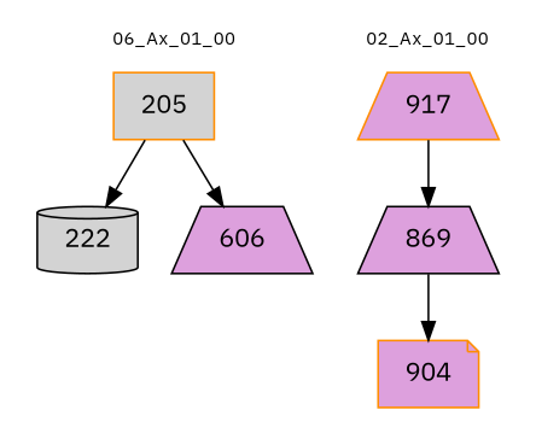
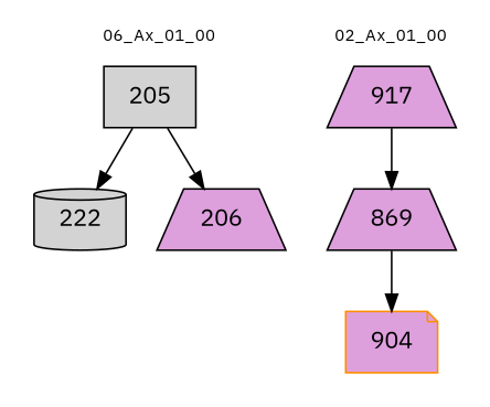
  digraph {
    fontname="IBM Plex Sans"
    node [color=darkorange fillcolor=plum fontname="IBM Plex Sans" shape=trapezium style=filled]
    edge [color=black fontname="IBM Plex Sans"]
-   n1 [fillcolor=lightgrey label=205 shape=box]
+   n1 [color=black fillcolor=lightgrey label=205 shape=box]
    n2 [color=black fillcolor=lightgrey label=222 shape=cylinder]
-   n3 [color=black label=606]
+   n3 [color=black label=206]
    n4 [color=black label=869]
    n5 [label=904 shape=note]
-   n6 [label=917]
+   n6 [color=black label=917]
    subgraph cluster_1 {
      color=white
      fontsize=10
      label="06_Ax_01_00"
      n1
      n2
      n3
    }
    subgraph cluster_2 {
      color=white
      fontsize=10
      label="02_Ax_01_00"
      n4
      n5
      n6
    }
    n1 -> n2
    n1 -> n3
    n4 -> n5
    n6 -> n4
  }
